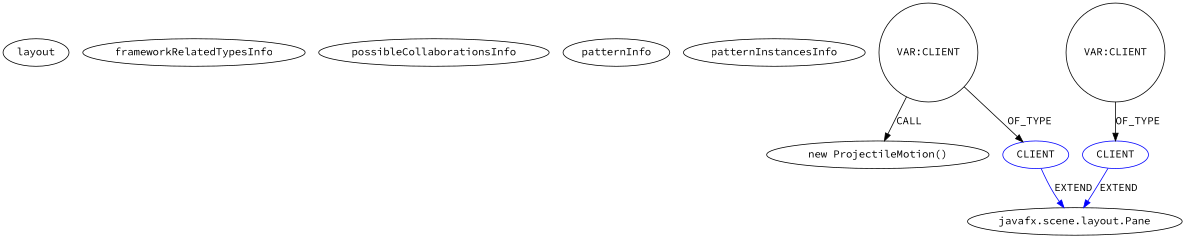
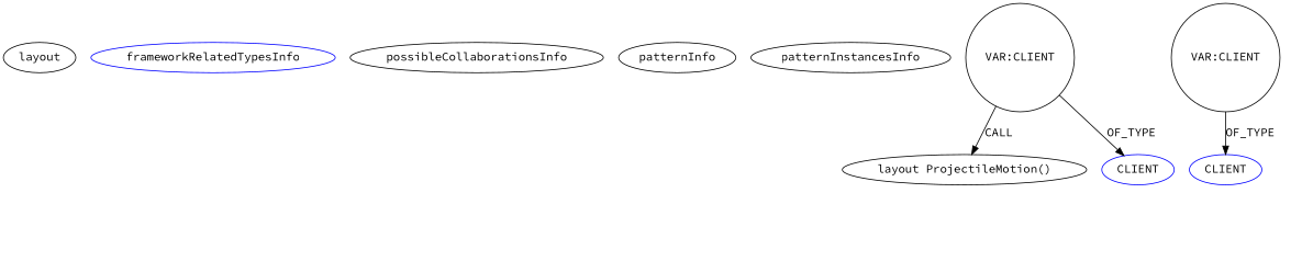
  digraph {
    fontname="Source Code Pro"
    node [fontname="Source Code Pro" isFrameworkType=false]
    edge [fontname="Source Code Pro"]
    n1 [category=pattern graphId=4478 isAnonymous=false label=layout possibleRelation=false isFrameworkType=""]
-   frameworkRelatedTypesInfo [isFrameworkType=""]
+   frameworkRelatedTypesInfo [color=blue isFrameworkType=""]
    possibleCollaborationsInfo [isFrameworkType=""]
    patternInfo [frequency=2.0 patternRootClient=null isFrameworkType=""]
    patternInstancesInfo [0="cmd802-projectmain~/cmd802-projectmain/projectmain-master/GroupProject/src/menu/Menu.java~Menu~2281" 1="cmd802-projectmain~/cmd802-projectmain/projectmain-master/GroupProject/src/menu/Menu.java~void addComponents(javafx.scene.layout.HBox)~2282" isFrameworkType=""]
-   n6 [label="new ProjectileMotion()" vertexType=CONSTRUCTOR_CALL]
+   n6 [label="layout ProjectileMotion()" vertexType=CONSTRUCTOR_CALL]
    n7 [label="VAR:CLIENT" shape=circle vertexType=VARIABLE_EXPRESION]
    n8 [color=blue label=CLIENT vertexType=REFERENCE_CLIENT_CLASS_DECLARATION]
-   n9 [label="javafx.scene.layout.Pane" vertexType=FRAMEWORK_CLASS_TYPE]
    n10 [color=blue label=CLIENT vertexType=REFERENCE_CLIENT_CLASS_DECLARATION]
    n11 [label="VAR:CLIENT" shape=circle vertexType=VARIABLE_EXPRESION]
    n7 -> n6 [label=CALL]
    n7 -> n8 [label=OF_TYPE]
-   n8 -> n9 [color=blue label=EXTEND]
-   n10 -> n9 [color=blue label=EXTEND]
    n11 -> n10 [label=OF_TYPE]
  }
